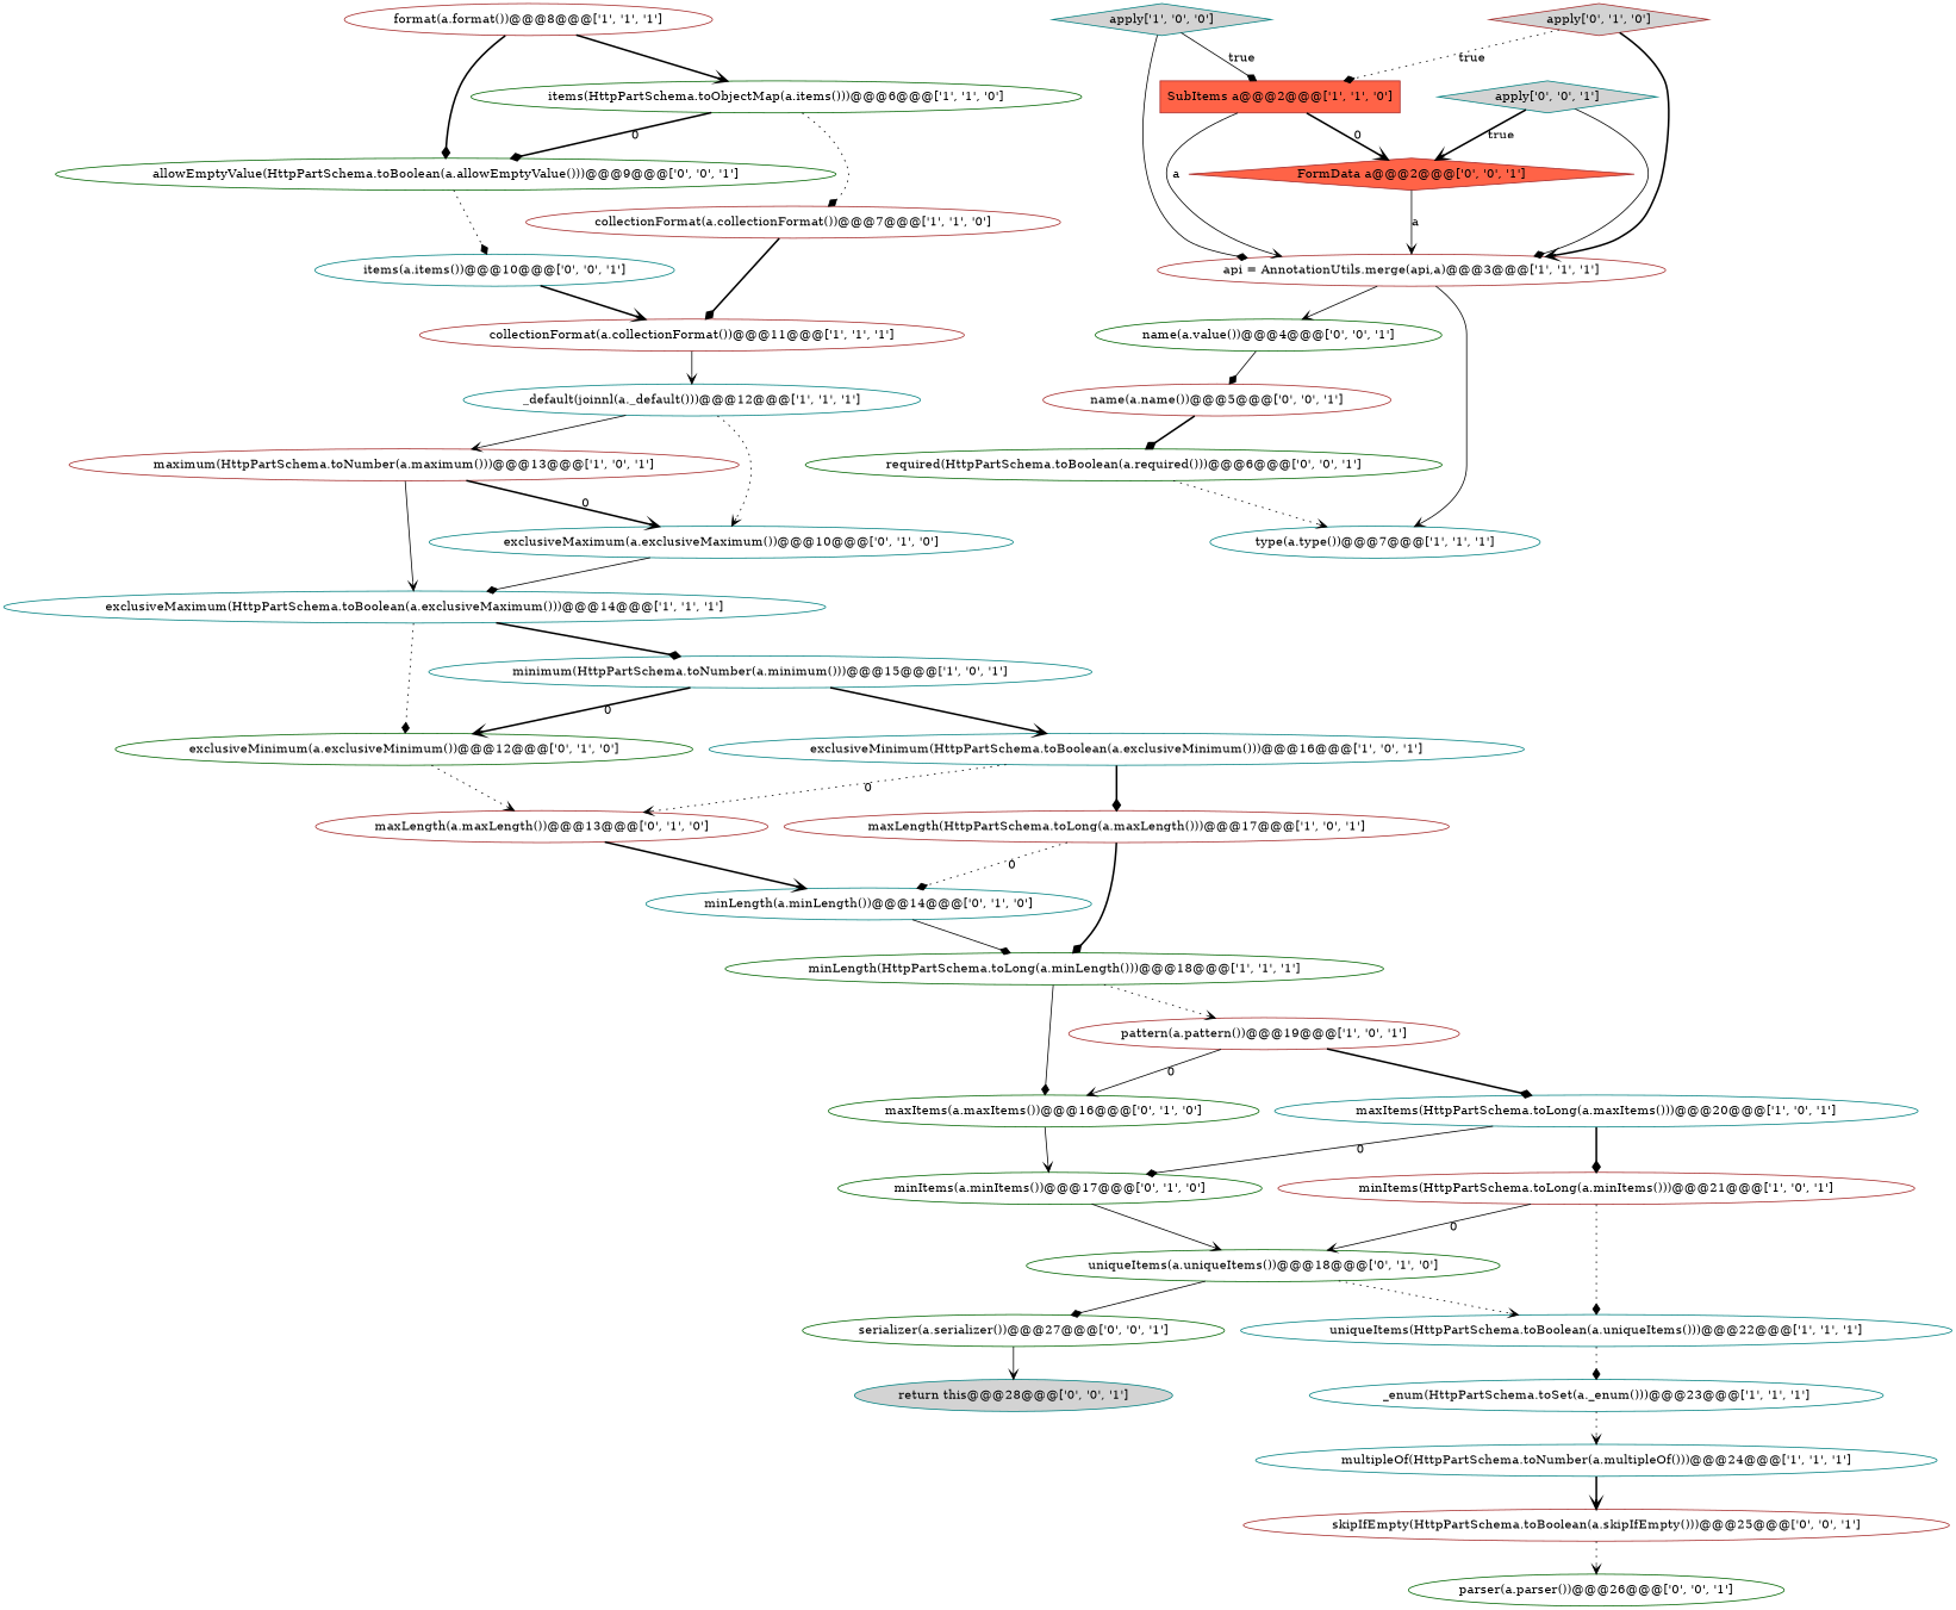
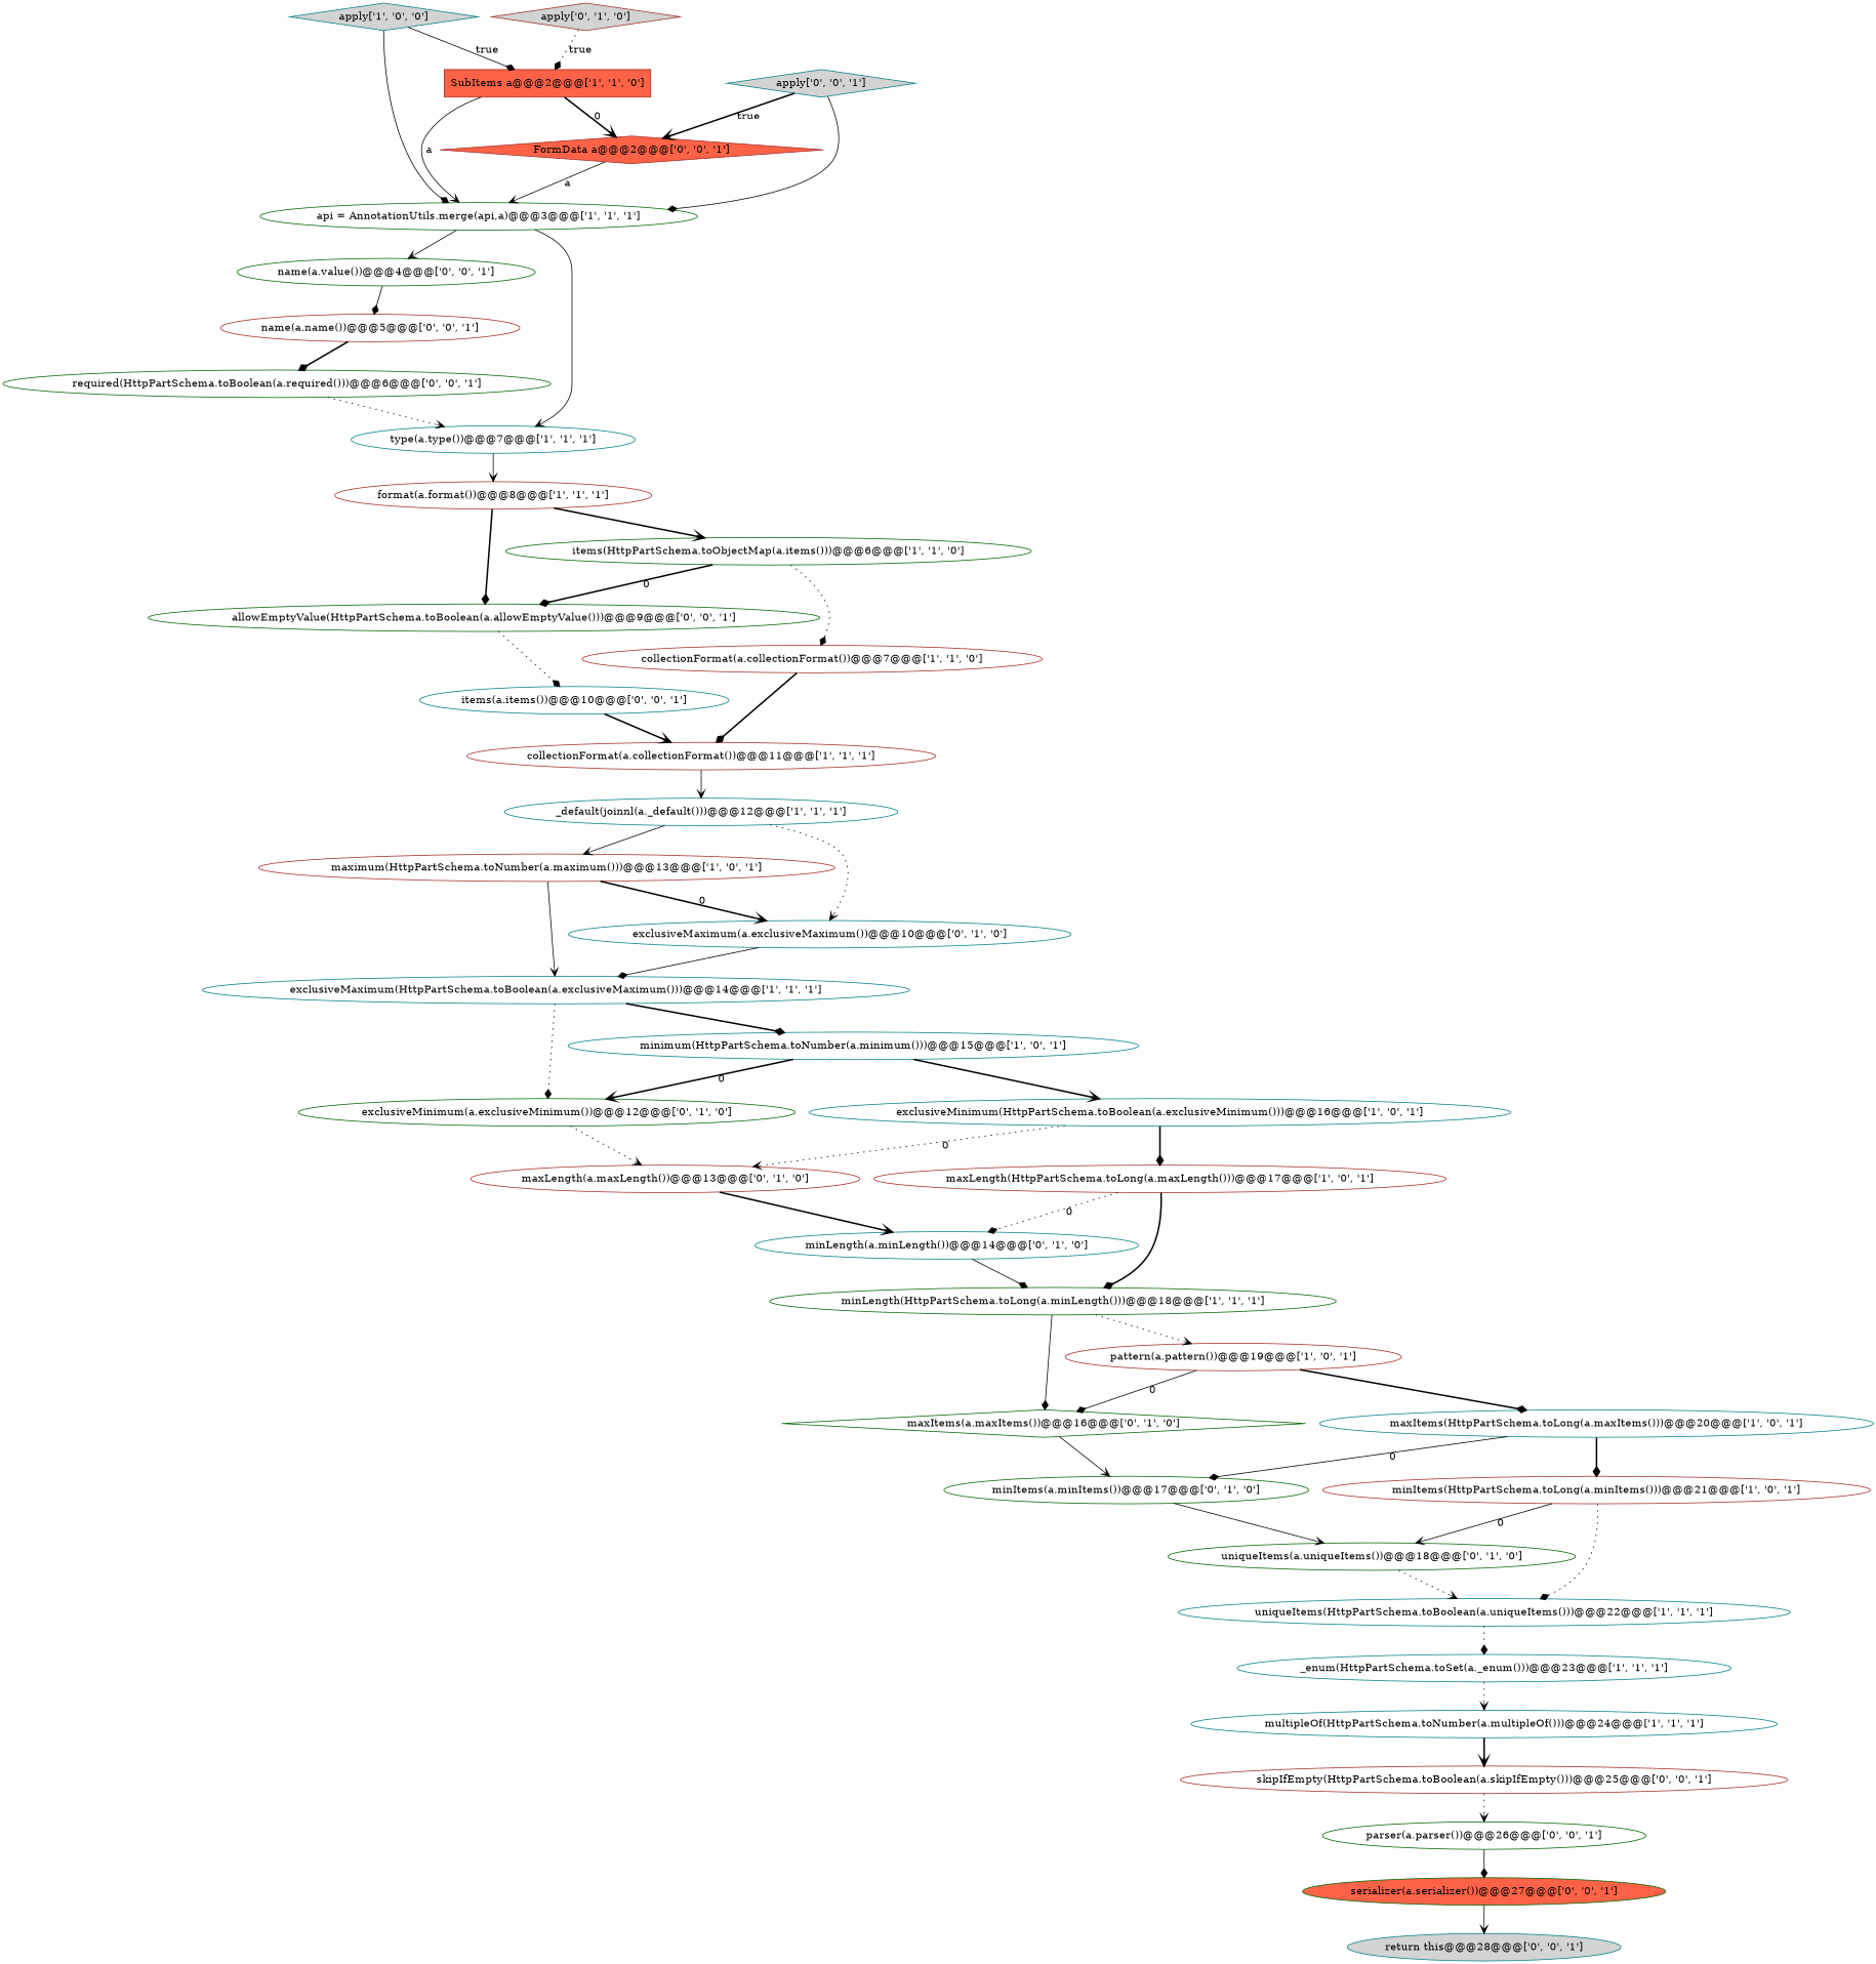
  digraph {
    node [color=teal fillcolor=white shape=ellipse style=filled]
    edge [arrowhead=vee style=solid]
    n1 [color=darkgreen label="minItems(a.minItems())@@@17@@@['0', '1', '0']"]
    n2 [color=darkgreen label="uniqueItems(a.uniqueItems())@@@18@@@['0', '1', '0']"]
    n3 [label="uniqueItems(HttpPartSchema.toBoolean(a.uniqueItems()))@@@22@@@['1', '1', '1']"]
-   n4 [color=darkgreen label="serializer(a.serializer())@@@27@@@['0', '0', '1']"]
+   n4 [color=darkgreen fillcolor=tomato label="serializer(a.serializer())@@@27@@@['0', '0', '1']"]
    n5 [fillcolor=lightgray label="return this@@@28@@@['0', '0', '1']"]
    n6 [color=darkgreen label="allowEmptyValue(HttpPartSchema.toBoolean(a.allowEmptyValue()))@@@9@@@['0', '0', '1']"]
    n7 [label="items(a.items())@@@10@@@['0', '0', '1']"]
    n8 [color=brown label="collectionFormat(a.collectionFormat())@@@11@@@['1', '1', '1']"]
    n9 [fillcolor=lightgray label="apply['1', '0', '0']" shape=diamond]
-   n10 [color=brown label="api = AnnotationUtils.merge(api,a)@@@3@@@['1', '1', '1']"]
+   n10 [color=darkgreen label="api = AnnotationUtils.merge(api,a)@@@3@@@['1', '1', '1']"]
    n11 [color=brown fillcolor=tomato label="SubItems a@@@2@@@['1', '1', '0']" shape=box]
    n12 [color=darkgreen label="name(a.value())@@@4@@@['0', '0', '1']"]
    n13 [label="type(a.type())@@@7@@@['1', '1', '1']"]
    n14 [color=brown fillcolor=tomato label="FormData a@@@2@@@['0', '0', '1']" shape=diamond]
    n15 [label="_enum(HttpPartSchema.toSet(a._enum()))@@@23@@@['1', '1', '1']"]
    n16 [label="multipleOf(HttpPartSchema.toNumber(a.multipleOf()))@@@24@@@['1', '1', '1']"]
    n17 [color=darkgreen label="items(HttpPartSchema.toObjectMap(a.items()))@@@6@@@['1', '1', '0']"]
    n18 [color=brown label="collectionFormat(a.collectionFormat())@@@7@@@['1', '1', '0']"]
    n19 [color=brown label="maximum(HttpPartSchema.toNumber(a.maximum()))@@@13@@@['1', '0', '1']"]
    n20 [label="exclusiveMaximum(HttpPartSchema.toBoolean(a.exclusiveMaximum()))@@@14@@@['1', '1', '1']"]
    n21 [label="exclusiveMaximum(a.exclusiveMaximum())@@@10@@@['0', '1', '0']"]
    n22 [color=darkgreen label="exclusiveMinimum(a.exclusiveMinimum())@@@12@@@['0', '1', '0']"]
    n23 [label="minimum(HttpPartSchema.toNumber(a.minimum()))@@@15@@@['1', '0', '1']"]
    n24 [color=brown label="minItems(HttpPartSchema.toLong(a.minItems()))@@@21@@@['1', '0', '1']"]
    n25 [color=brown label="maxLength(a.maxLength())@@@13@@@['0', '1', '0']"]
    n26 [label="minLength(a.minLength())@@@14@@@['0', '1', '0']"]
    n27 [fillcolor=lightgray label="apply['0', '0', '1']" shape=diamond]
    n28 [color=brown label="name(a.name())@@@5@@@['0', '0', '1']"]
    n29 [color=darkgreen label="required(HttpPartSchema.toBoolean(a.required()))@@@6@@@['0', '0', '1']"]
    n30 [label="exclusiveMinimum(HttpPartSchema.toBoolean(a.exclusiveMinimum()))@@@16@@@['1', '0', '1']"]
-   n31 [color=darkgreen label="maxItems(a.maxItems())@@@16@@@['0', '1', '0']"]
+   n31 [color=darkgreen label="maxItems(a.maxItems())@@@16@@@['0', '1', '0']" shape=diamond]
    n32 [color=brown label="format(a.format())@@@8@@@['1', '1', '1']"]
    n33 [color=darkgreen label="parser(a.parser())@@@26@@@['0', '0', '1']"]
    n34 [label="_default(joinnl(a._default()))@@@12@@@['1', '1', '1']"]
    n35 [color=darkgreen label="minLength(HttpPartSchema.toLong(a.minLength()))@@@18@@@['1', '1', '1']"]
    n36 [color=brown label="pattern(a.pattern())@@@19@@@['1', '0', '1']"]
    n37 [label="maxItems(HttpPartSchema.toLong(a.maxItems()))@@@20@@@['1', '0', '1']"]
    n38 [color=brown label="skipIfEmpty(HttpPartSchema.toBoolean(a.skipIfEmpty()))@@@25@@@['0', '0', '1']"]
    n39 [color=brown fillcolor=lightgray label="apply['0', '1', '0']" shape=diamond]
    n40 [color=brown label="maxLength(HttpPartSchema.toLong(a.maxLength()))@@@17@@@['1', '0', '1']"]
    n1 -> n2
    n2 -> n3 [style=dotted]
    n3 -> n15 [arrowhead=diamond style=dotted]
    n4 -> n5
    n6 -> n7 [arrowhead=diamond style=dotted]
    n7 -> n8 [style=bold]
    n8 -> n34
    n9 -> n10 [arrowhead=diamond]
    n9 -> n11 [arrowhead=diamond label=true]
    n10 -> n12
    n10 -> n13
    n11 -> n10 [label=a]
    n11 -> n14 [label=0 style=bold]
    n12 -> n28 [arrowhead=diamond]
+   n13 -> n32
    n14 -> n10 [label=a]
    n15 -> n16 [style=dotted]
    n16 -> n38 [style=bold]
    n17 -> n6 [arrowhead=diamond label=0 style=bold]
    n17 -> n18 [arrowhead=diamond style=dotted]
    n18 -> n8 [arrowhead=diamond style=bold]
    n19 -> n20
    n19 -> n21 [label=0 style=bold]
    n20 -> n22 [arrowhead=diamond style=dotted]
    n20 -> n23 [arrowhead=diamond style=bold]
    n21 -> n20 [arrowhead=diamond]
    n22 -> n25 [style=dotted]
    n23 -> n22 [label=0 style=bold]
    n23 -> n30 [style=bold]
    n24 -> n2 [label=0]
    n24 -> n3 [arrowhead=diamond style=dotted]
    n25 -> n26 [style=bold]
    n26 -> n35 [arrowhead=diamond]
    n27 -> n10 [arrowhead=diamond]
    n27 -> n14 [label=true style=bold]
    n28 -> n29 [arrowhead=diamond style=bold]
    n29 -> n13 [style=dotted]
    n30 -> n25 [label=0 style=dotted]
    n30 -> n40 [arrowhead=diamond style=bold]
    n31 -> n1
    n32 -> n6 [arrowhead=diamond style=bold]
    n32 -> n17 [style=bold]
-   n2 -> n4 [arrowhead=diamond]
+   n33 -> n4 [arrowhead=diamond]
    n34 -> n19
    n34 -> n21 [style=dotted]
    n35 -> n31 [arrowhead=diamond]
    n35 -> n36 [style=dotted]
-   n36 -> n31 [label=0]
+   n36 -> n31 [arrowhead=diamond label=0]
    n36 -> n37 [arrowhead=diamond style=bold]
    n37 -> n1 [arrowhead=diamond label=0]
    n37 -> n24 [arrowhead=diamond style=bold]
    n38 -> n33 [style=dotted]
-   n39 -> n10 [style=bold]
    n39 -> n11 [arrowhead=diamond label=true style=dotted]
    n40 -> n26 [arrowhead=diamond label=0 style=dotted]
    n40 -> n35 [arrowhead=diamond style=bold]
  }
